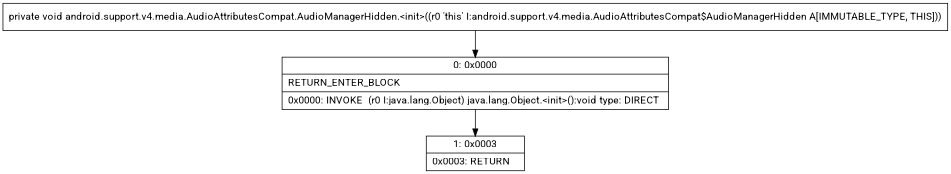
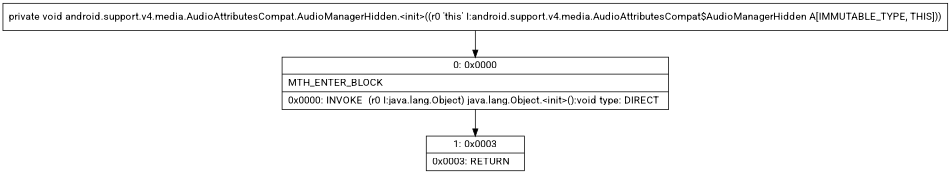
  digraph {
    fontname=Roboto
    node [shape=record fontname=Roboto]
    edge [fontname=Roboto]
-   n1 [label="{0\:\ 0x0000|RETURN_ENTER_BLOCK\l|0x0000: INVOKE  (r0 I:java.lang.Object) java.lang.Object.\<init\>():void type: DIRECT \l}"]
+   n1 [label="{0\:\ 0x0000|MTH_ENTER_BLOCK\l|0x0000: INVOKE  (r0 I:java.lang.Object) java.lang.Object.\<init\>():void type: DIRECT \l}"]
    n2 [label="{1\:\ 0x0003|0x0003: RETURN   \l}"]
    n3 [label="{private void android.support.v4.media.AudioAttributesCompat.AudioManagerHidden.\<init\>((r0 'this' I:android.support.v4.media.AudioAttributesCompat$AudioManagerHidden A[IMMUTABLE_TYPE, THIS])) }"]
    n1 -> n2
    n3 -> n1
  }
